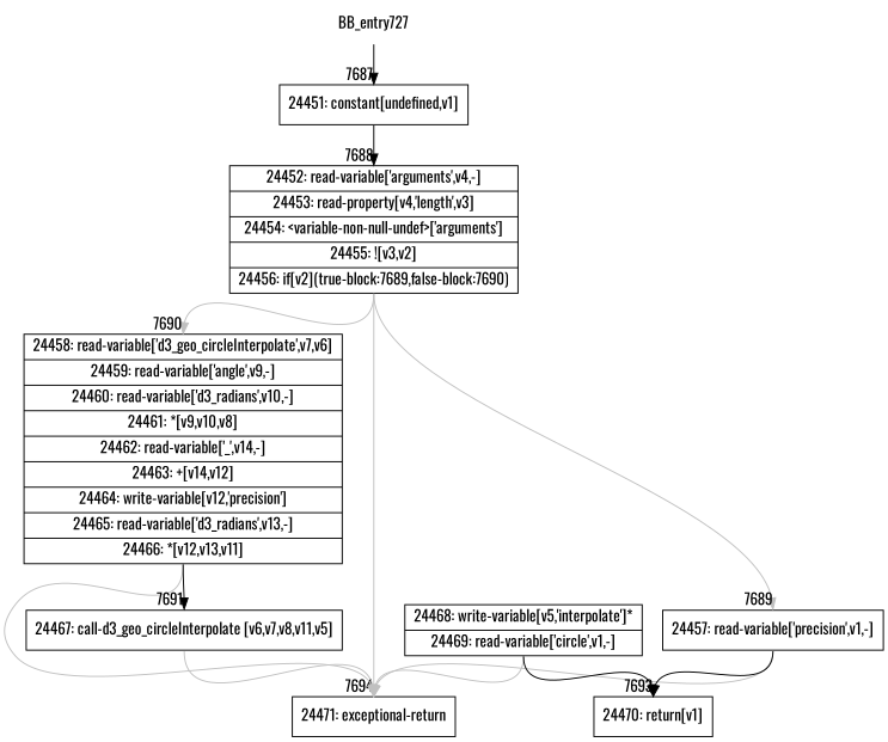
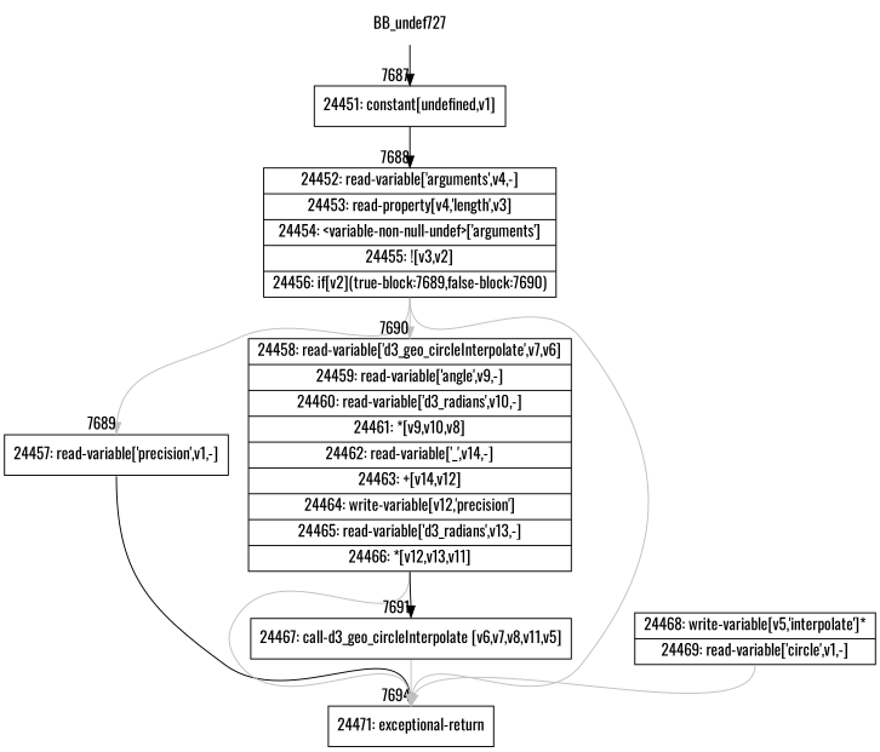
  digraph {
    fontname=Oswald
    rankdir=TD
    node [fontname=Oswald shape=record]
    edge [fontname=Oswald headport=n tailport=s color=gray]
-   BB_entry727 [shape=none]
+   BB_entry727 [shape=none label=BB_undef727]
    n2 [label="{24451: constant[undefined,v1]}"]
    n3 [label="{24452: read-variable['arguments',v4,-]|24453: read-property[v4,'length',v3]|24454: \<variable-non-null-undef\>['arguments']|24455: ![v3,v2]|24456: if[v2](true-block:7689,false-block:7690)}"]
    n4 [label="{24457: read-variable['precision',v1,-]}"]
    n5 [label="{24458: read-variable['d3_geo_circleInterpolate',v7,v6]|24459: read-variable['angle',v9,-]|24460: read-variable['d3_radians',v10,-]|24461: *[v9,v10,v8]|24462: read-variable['_',v14,-]|24463: +[v14,v12]|24464: write-variable[v12,'precision']|24465: read-variable['d3_radians',v13,-]|24466: *[v12,v13,v11]}"]
    n6 [label="{24471: exceptional-return}"]
-   n7 [label="{24470: return[v1]}"]
    n8 [label="{24467: call-d3_geo_circleInterpolate [v6,v7,v8,v11,v5]}"]
    n9 [label="{24468: write-variable[v5,'interpolate']*|24469: read-variable['circle',v1,-]}"]
    BB_entry727 -> n2 [headlabel="    7687" color=""]
    n2 -> n3 [headlabel="      7688" color=""]
    n3 -> n4 [headlabel="      7689"]
    n3 -> n5 [headlabel="      7690"]
    n3 -> n6 [headlabel="      7694"]
-   n4 -> n6
-   n4 -> n7 [headlabel="      7693" color=""]
+   n4 -> n6 [color=black]
    n5 -> n6
    n5 -> n8 [headlabel="      7691" color=""]
    n8 -> n6
    n9 -> n6
-   n9 -> n7 [color=""]
  }
